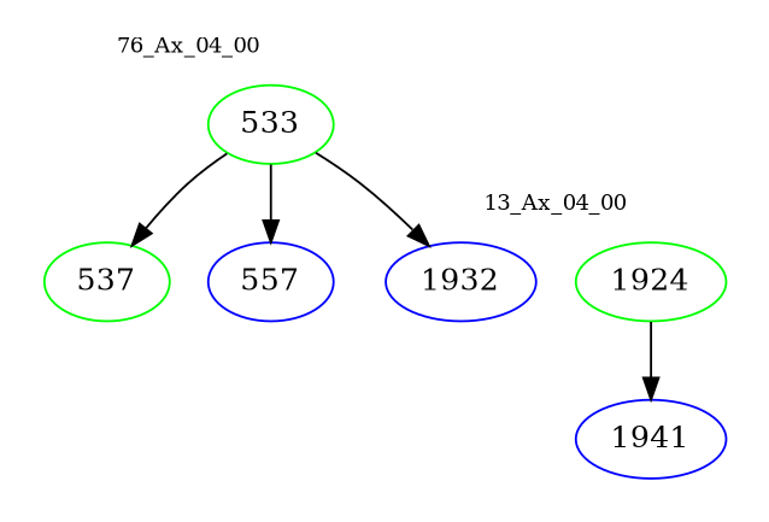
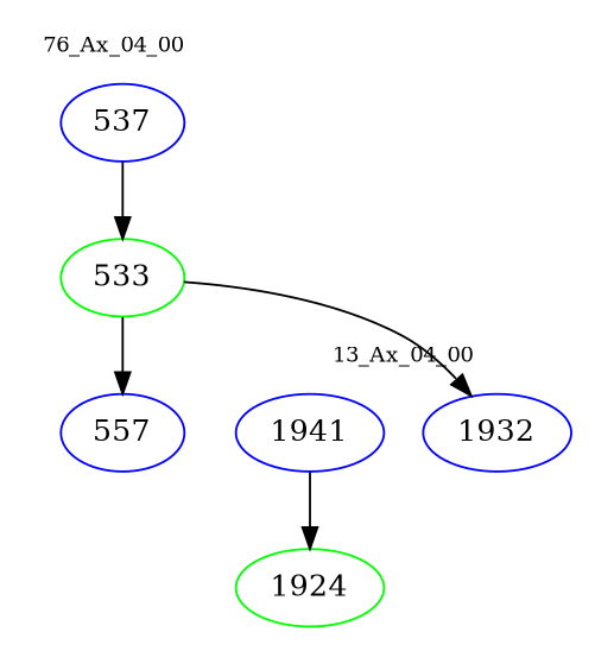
  digraph {
    node [color=blue]
    edge [color=black]
    n1 [color=green label=1924]
    n2 [label=1932]
    n3 [label=1941]
    n4 [color=green label=533]
-   n5 [color=green label=537]
+   n5 [label=537]
    n6 [label=557]
    subgraph cluster_1 {
      color=white
      fontsize=10
      label="13_Ax_04_00"
      n1
      n2
      n3
    }
    subgraph cluster_2 {
      color=white
      fontsize=10
      label="76_Ax_04_00"
      n4
      n5
      n6
    }
-   n1 -> n3
+   n3 -> n1
    n4 -> n2
-   n4 -> n5
+   n5 -> n4
    n4 -> n6
  }
